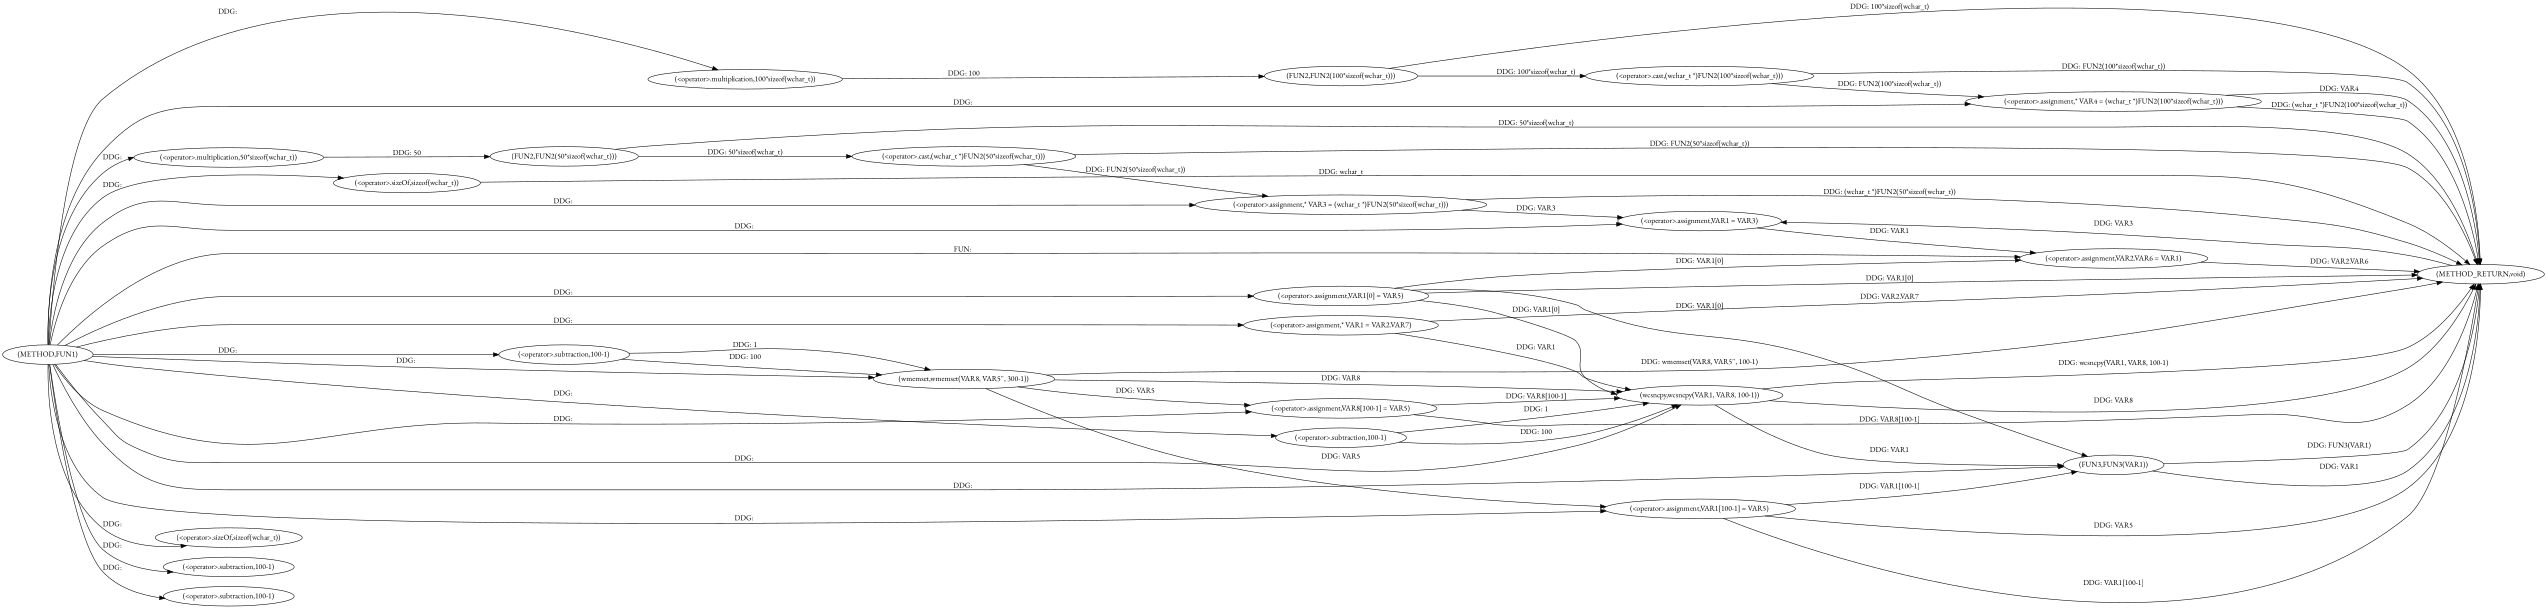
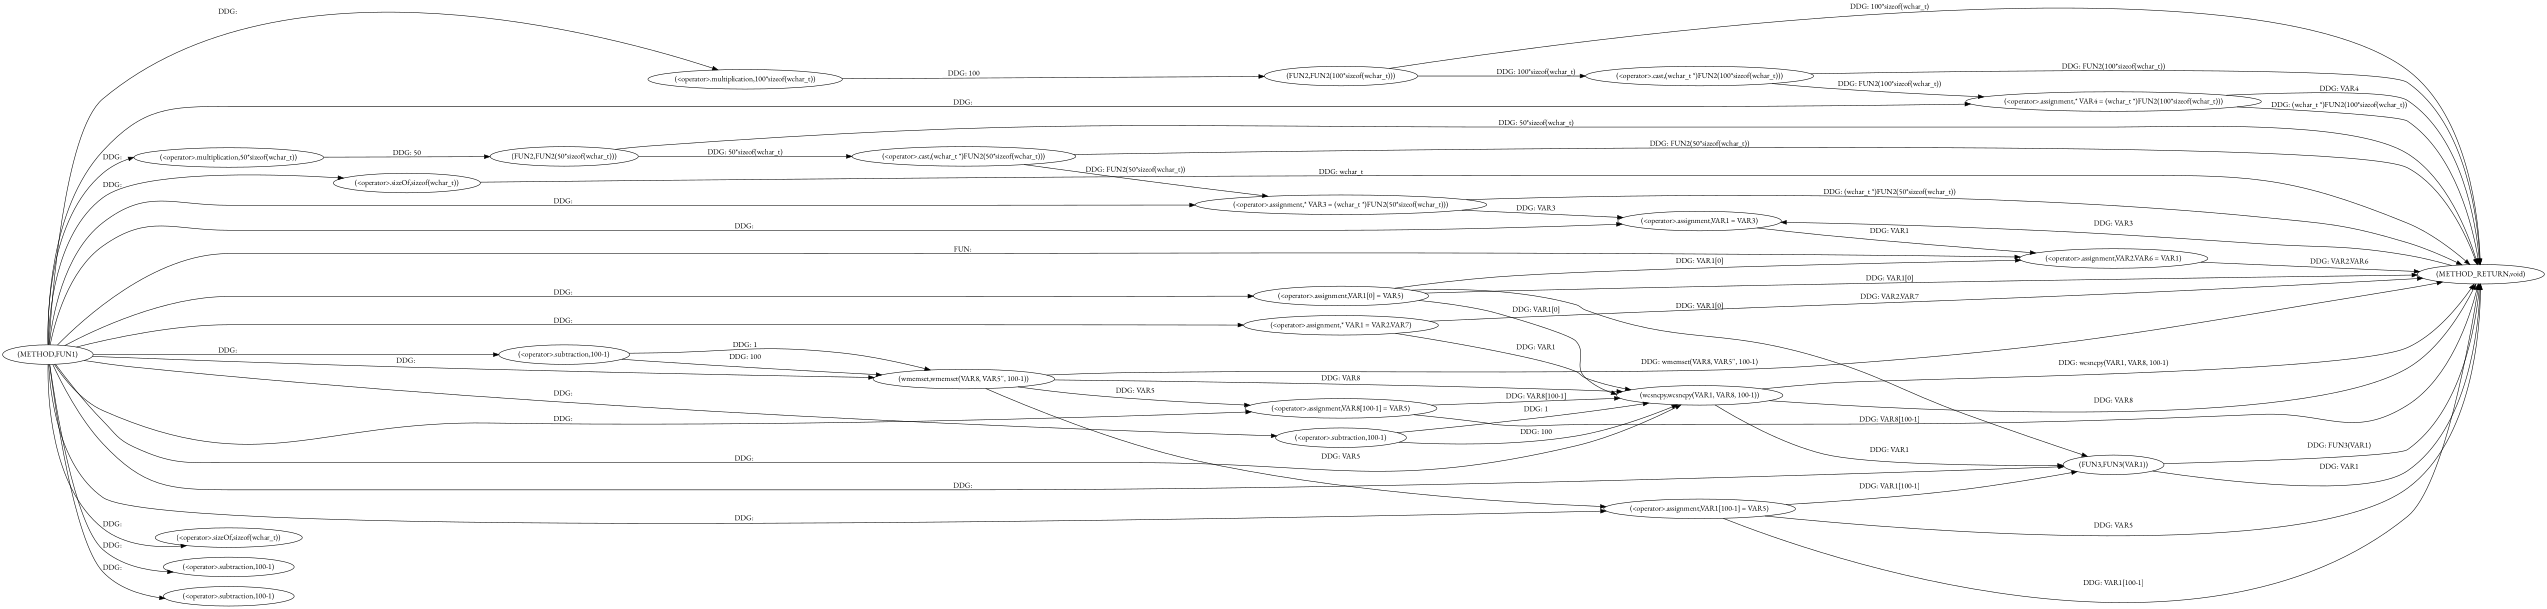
  digraph {
    fontname="EB Garamond"
    rankdir=LR
    node [fontname="EB Garamond"]
    edge [fontname="EB Garamond"]
    n1 [label="(METHOD,FUN1)"]
    n2 [label="(<operator>.assignment,* VAR3 = (wchar_t *)FUN2(50*sizeof(wchar_t)))"]
    n3 [label="(<operator>.multiplication,50*sizeof(wchar_t))"]
    n4 [label="(<operator>.sizeOf,sizeof(wchar_t))"]
    n5 [label="(<operator>.assignment,* VAR4 = (wchar_t *)FUN2(100*sizeof(wchar_t)))"]
    n6 [label="(<operator>.multiplication,100*sizeof(wchar_t))"]
    n7 [label="(<operator>.sizeOf,sizeof(wchar_t))"]
    n8 [label="(<operator>.assignment,VAR1 = VAR3)"]
    n9 [label="(<operator>.assignment,VAR1[0] = VAR5)"]
    n10 [label="(<operator>.assignment,VAR2.VAR6 = VAR1)"]
    n11 [label="(<operator>.assignment,* VAR1 = VAR2.VAR7)"]
-   n12 [label="(wmemset,wmemset(VAR8, VAR5'', 300-1))"]
+   n12 [label="(wmemset,wmemset(VAR8, VAR5'', 100-1))"]
    n13 [label="(<operator>.subtraction,100-1)"]
    n14 [label="(<operator>.assignment,VAR8[100-1] = VAR5)"]
    n15 [label="(<operator>.subtraction,100-1)"]
    n16 [label="(wcsncpy,wcsncpy(VAR1, VAR8, 100-1))"]
    n17 [label="(<operator>.subtraction,100-1)"]
    n18 [label="(<operator>.assignment,VAR1[100-1] = VAR5)"]
    n19 [label="(<operator>.subtraction,100-1)"]
    n20 [label="(FUN3,FUN3(VAR1))"]
    n21 [label="(METHOD_RETURN,void)"]
    n22 [label="(FUN2,FUN2(50*sizeof(wchar_t)))"]
    n23 [label="(FUN2,FUN2(100*sizeof(wchar_t)))"]
    n24 [label="(<operator>.cast,(wchar_t *)FUN2(50*sizeof(wchar_t)))"]
    n25 [label="(<operator>.cast,(wchar_t *)FUN2(100*sizeof(wchar_t)))"]
    n1 -> n2 [label="DDG: "]
    n1 -> n3 [label="DDG: "]
    n1 -> n4 [label="DDG: "]
    n1 -> n5 [label="DDG: "]
    n1 -> n6 [label="DDG: "]
    n1 -> n7 [label="DDG: "]
    n1 -> n8 [label="DDG: "]
    n1 -> n9 [label="DDG: "]
    n1 -> n10 [label="FUN: "]
    n1 -> n11 [label="DDG: "]
    n1 -> n12 [label="DDG: "]
    n1 -> n13 [label="DDG: "]
    n1 -> n14 [label="DDG: "]
    n1 -> n15 [label="DDG: "]
    n1 -> n16 [label="DDG: "]
    n1 -> n17 [label="DDG: "]
    n1 -> n18 [label="DDG: "]
    n1 -> n19 [label="DDG: "]
    n1 -> n20 [label="DDG: "]
    n2 -> n8 [label="DDG: VAR3"]
    n2 -> n21 [label="DDG: (wchar_t *)FUN2(50*sizeof(wchar_t))"]
    n3 -> n22 [label="DDG: 50"]
    n5 -> n21 [label="DDG: (wchar_t *)FUN2(100*sizeof(wchar_t))"]
    n5 -> n21 [label="DDG: VAR4"]
    n6 -> n23 [label="DDG: 100"]
    n7 -> n21 [label="DDG: wchar_t"]
    n8 -> n10 [label="DDG: VAR1"]
    n9 -> n10 [label="DDG: VAR1[0]"]
    n9 -> n16 [label="DDG: VAR1[0]"]
    n9 -> n20 [label="DDG: VAR1[0]"]
    n9 -> n21 [label="DDG: VAR1[0]"]
    n10 -> n21 [label="DDG: VAR2.VAR6"]
    n11 -> n16 [label="DDG: VAR1"]
    n11 -> n21 [label="DDG: VAR2.VAR7"]
    n12 -> n14 [label="DDG: VAR5"]
    n12 -> n16 [label="DDG: VAR8"]
    n12 -> n18 [label="DDG: VAR5"]
    n12 -> n21 [label="DDG: wmemset(VAR8, VAR5'', 100-1)"]
    n13 -> n12 [label="DDG: 100"]
    n13 -> n12 [label="DDG: 1"]
    n14 -> n16 [label="DDG: VAR8[100-1]"]
    n14 -> n21 [label="DDG: VAR8[100-1]"]
    n16 -> n20 [label="DDG: VAR1"]
    n16 -> n21 [label="DDG: wcsncpy(VAR1, VAR8, 100-1)"]
    n16 -> n21 [label="DDG: VAR8"]
    n17 -> n16 [label="DDG: 100"]
    n17 -> n16 [label="DDG: 1"]
    n18 -> n20 [label="DDG: VAR1[100-1]"]
    n18 -> n21 [label="DDG: VAR1[100-1]"]
    n18 -> n21 [label="DDG: VAR5"]
    n20 -> n21 [label="DDG: FUN3(VAR1)"]
    n20 -> n21 [label="DDG: VAR1"]
    n21 -> n8 [label="DDG: VAR3"]
    n22 -> n21 [label="DDG: 50*sizeof(wchar_t)"]
    n22 -> n24 [label="DDG: 50*sizeof(wchar_t)"]
    n23 -> n21 [label="DDG: 100*sizeof(wchar_t)"]
    n23 -> n25 [label="DDG: 100*sizeof(wchar_t)"]
    n24 -> n2 [label="DDG: FUN2(50*sizeof(wchar_t))"]
    n24 -> n21 [label="DDG: FUN2(50*sizeof(wchar_t))"]
    n25 -> n5 [label="DDG: FUN2(100*sizeof(wchar_t))"]
    n25 -> n21 [label="DDG: FUN2(100*sizeof(wchar_t))"]
  }
